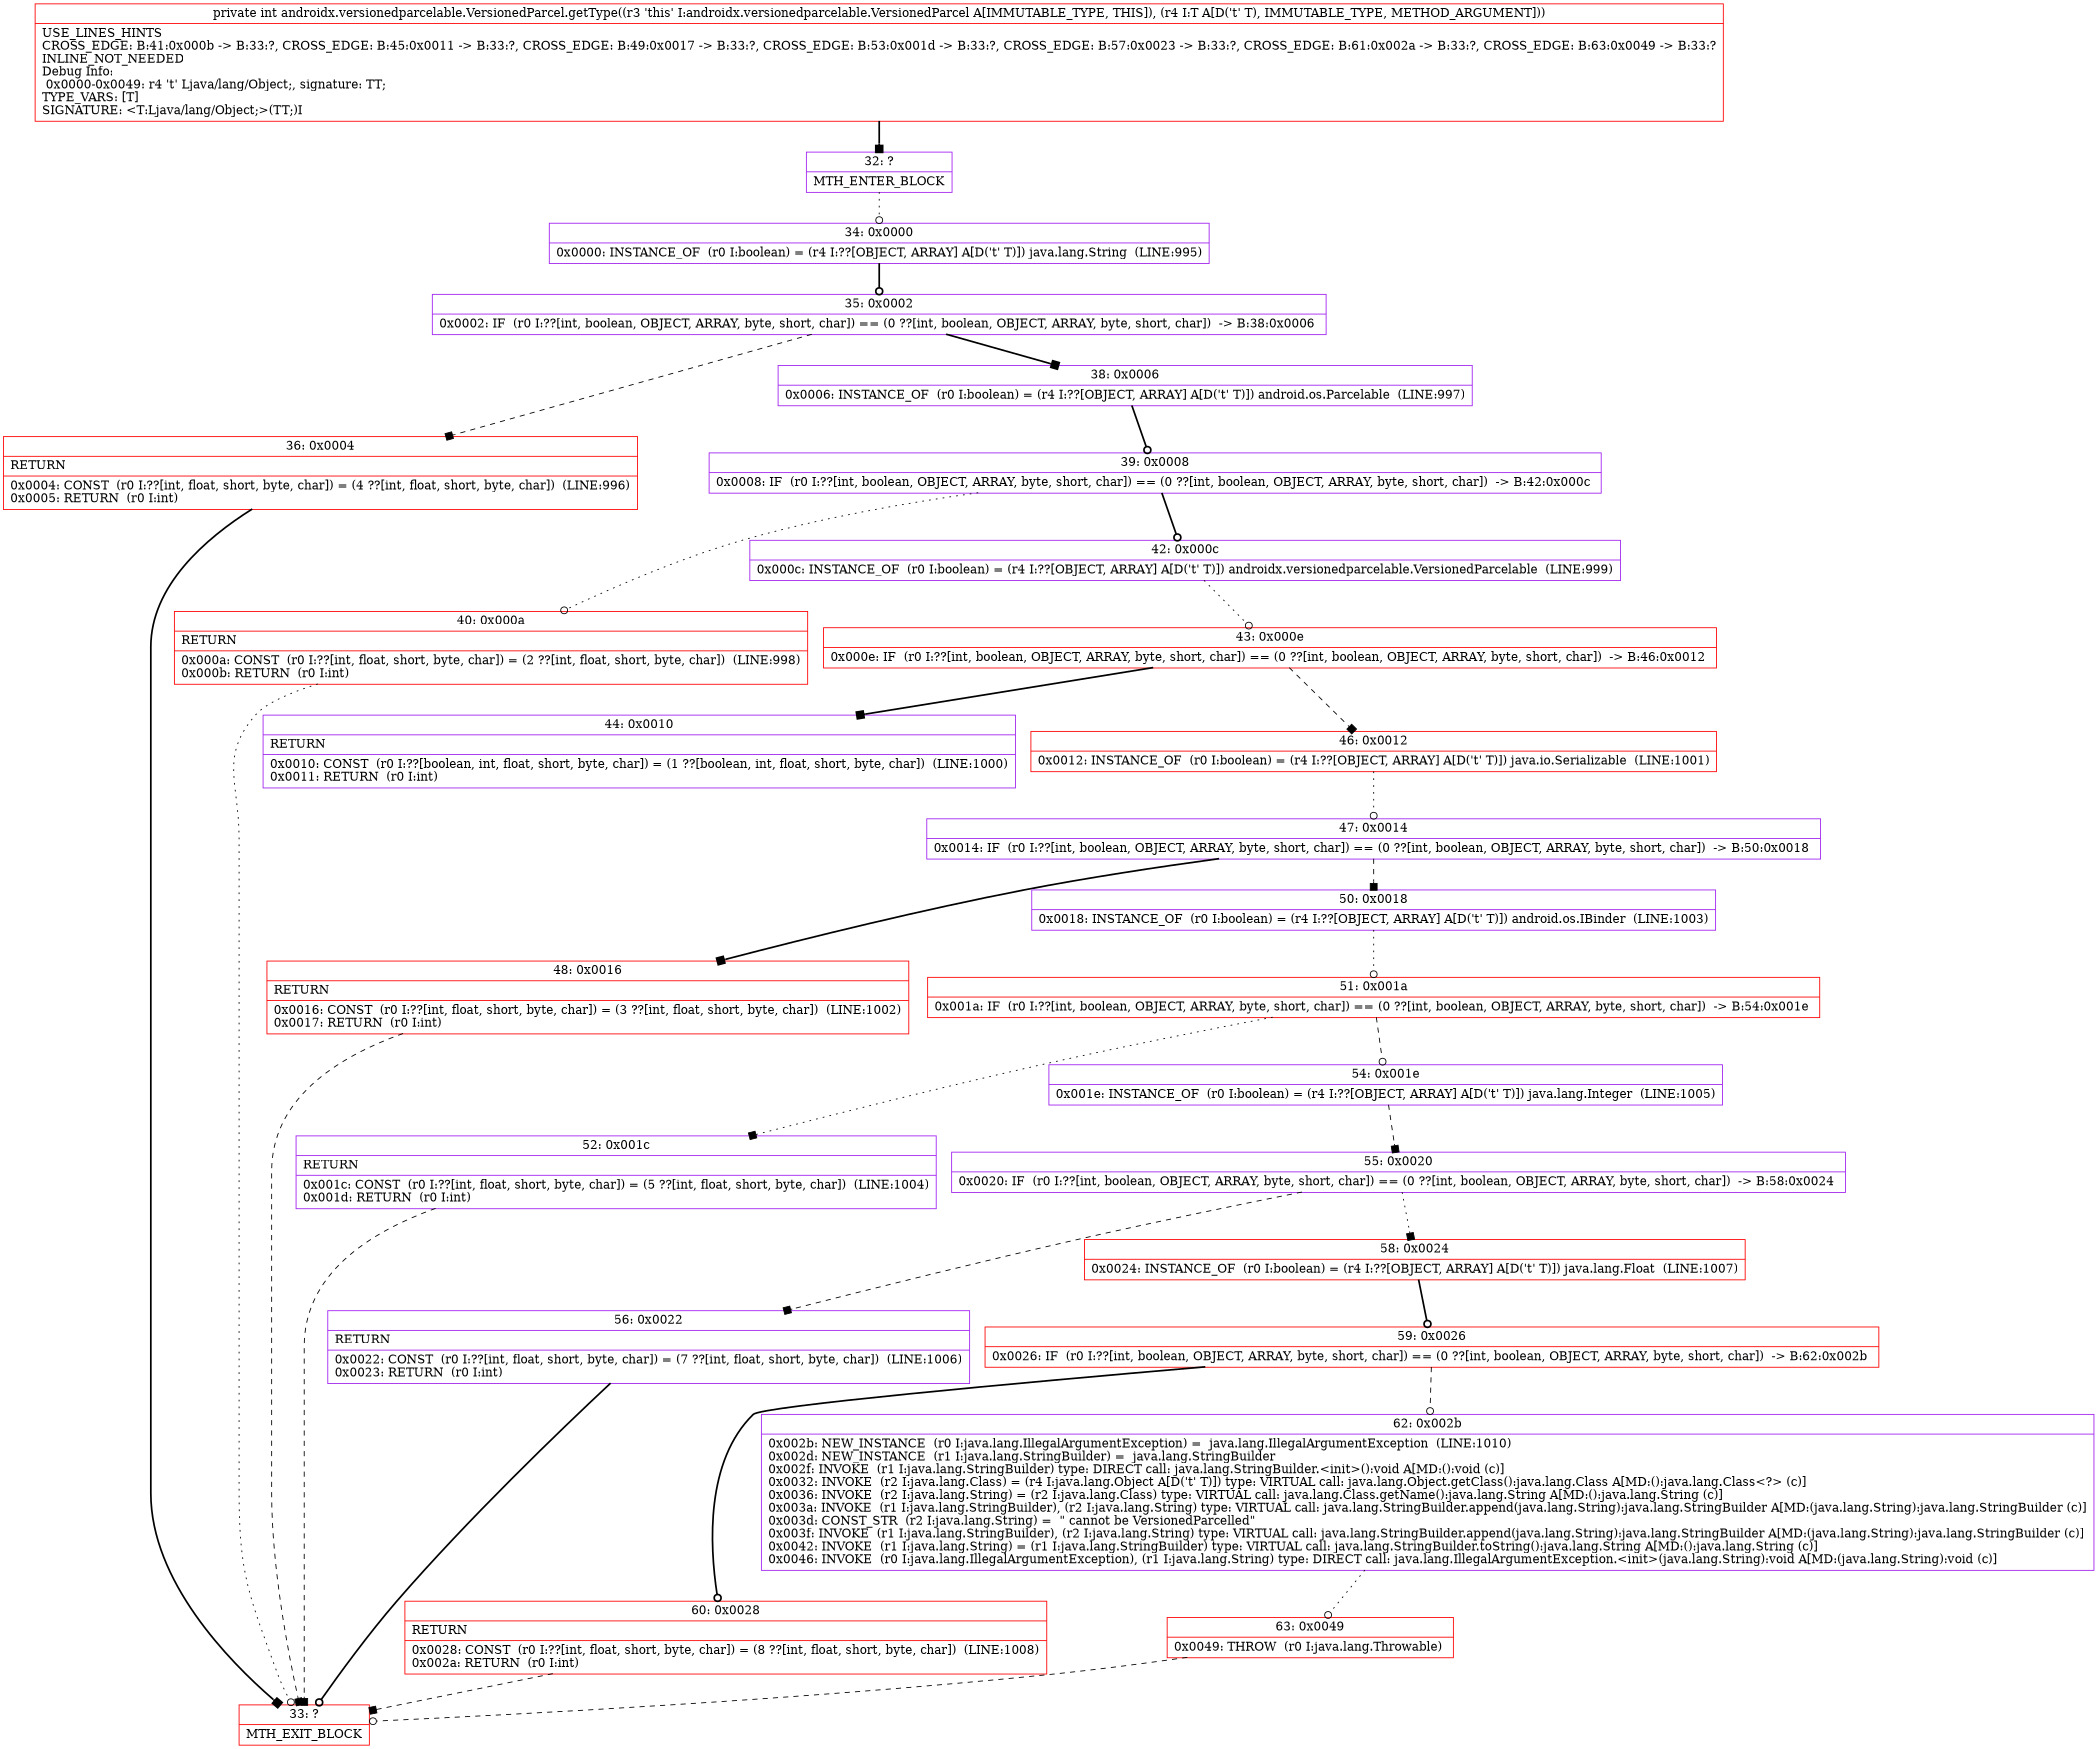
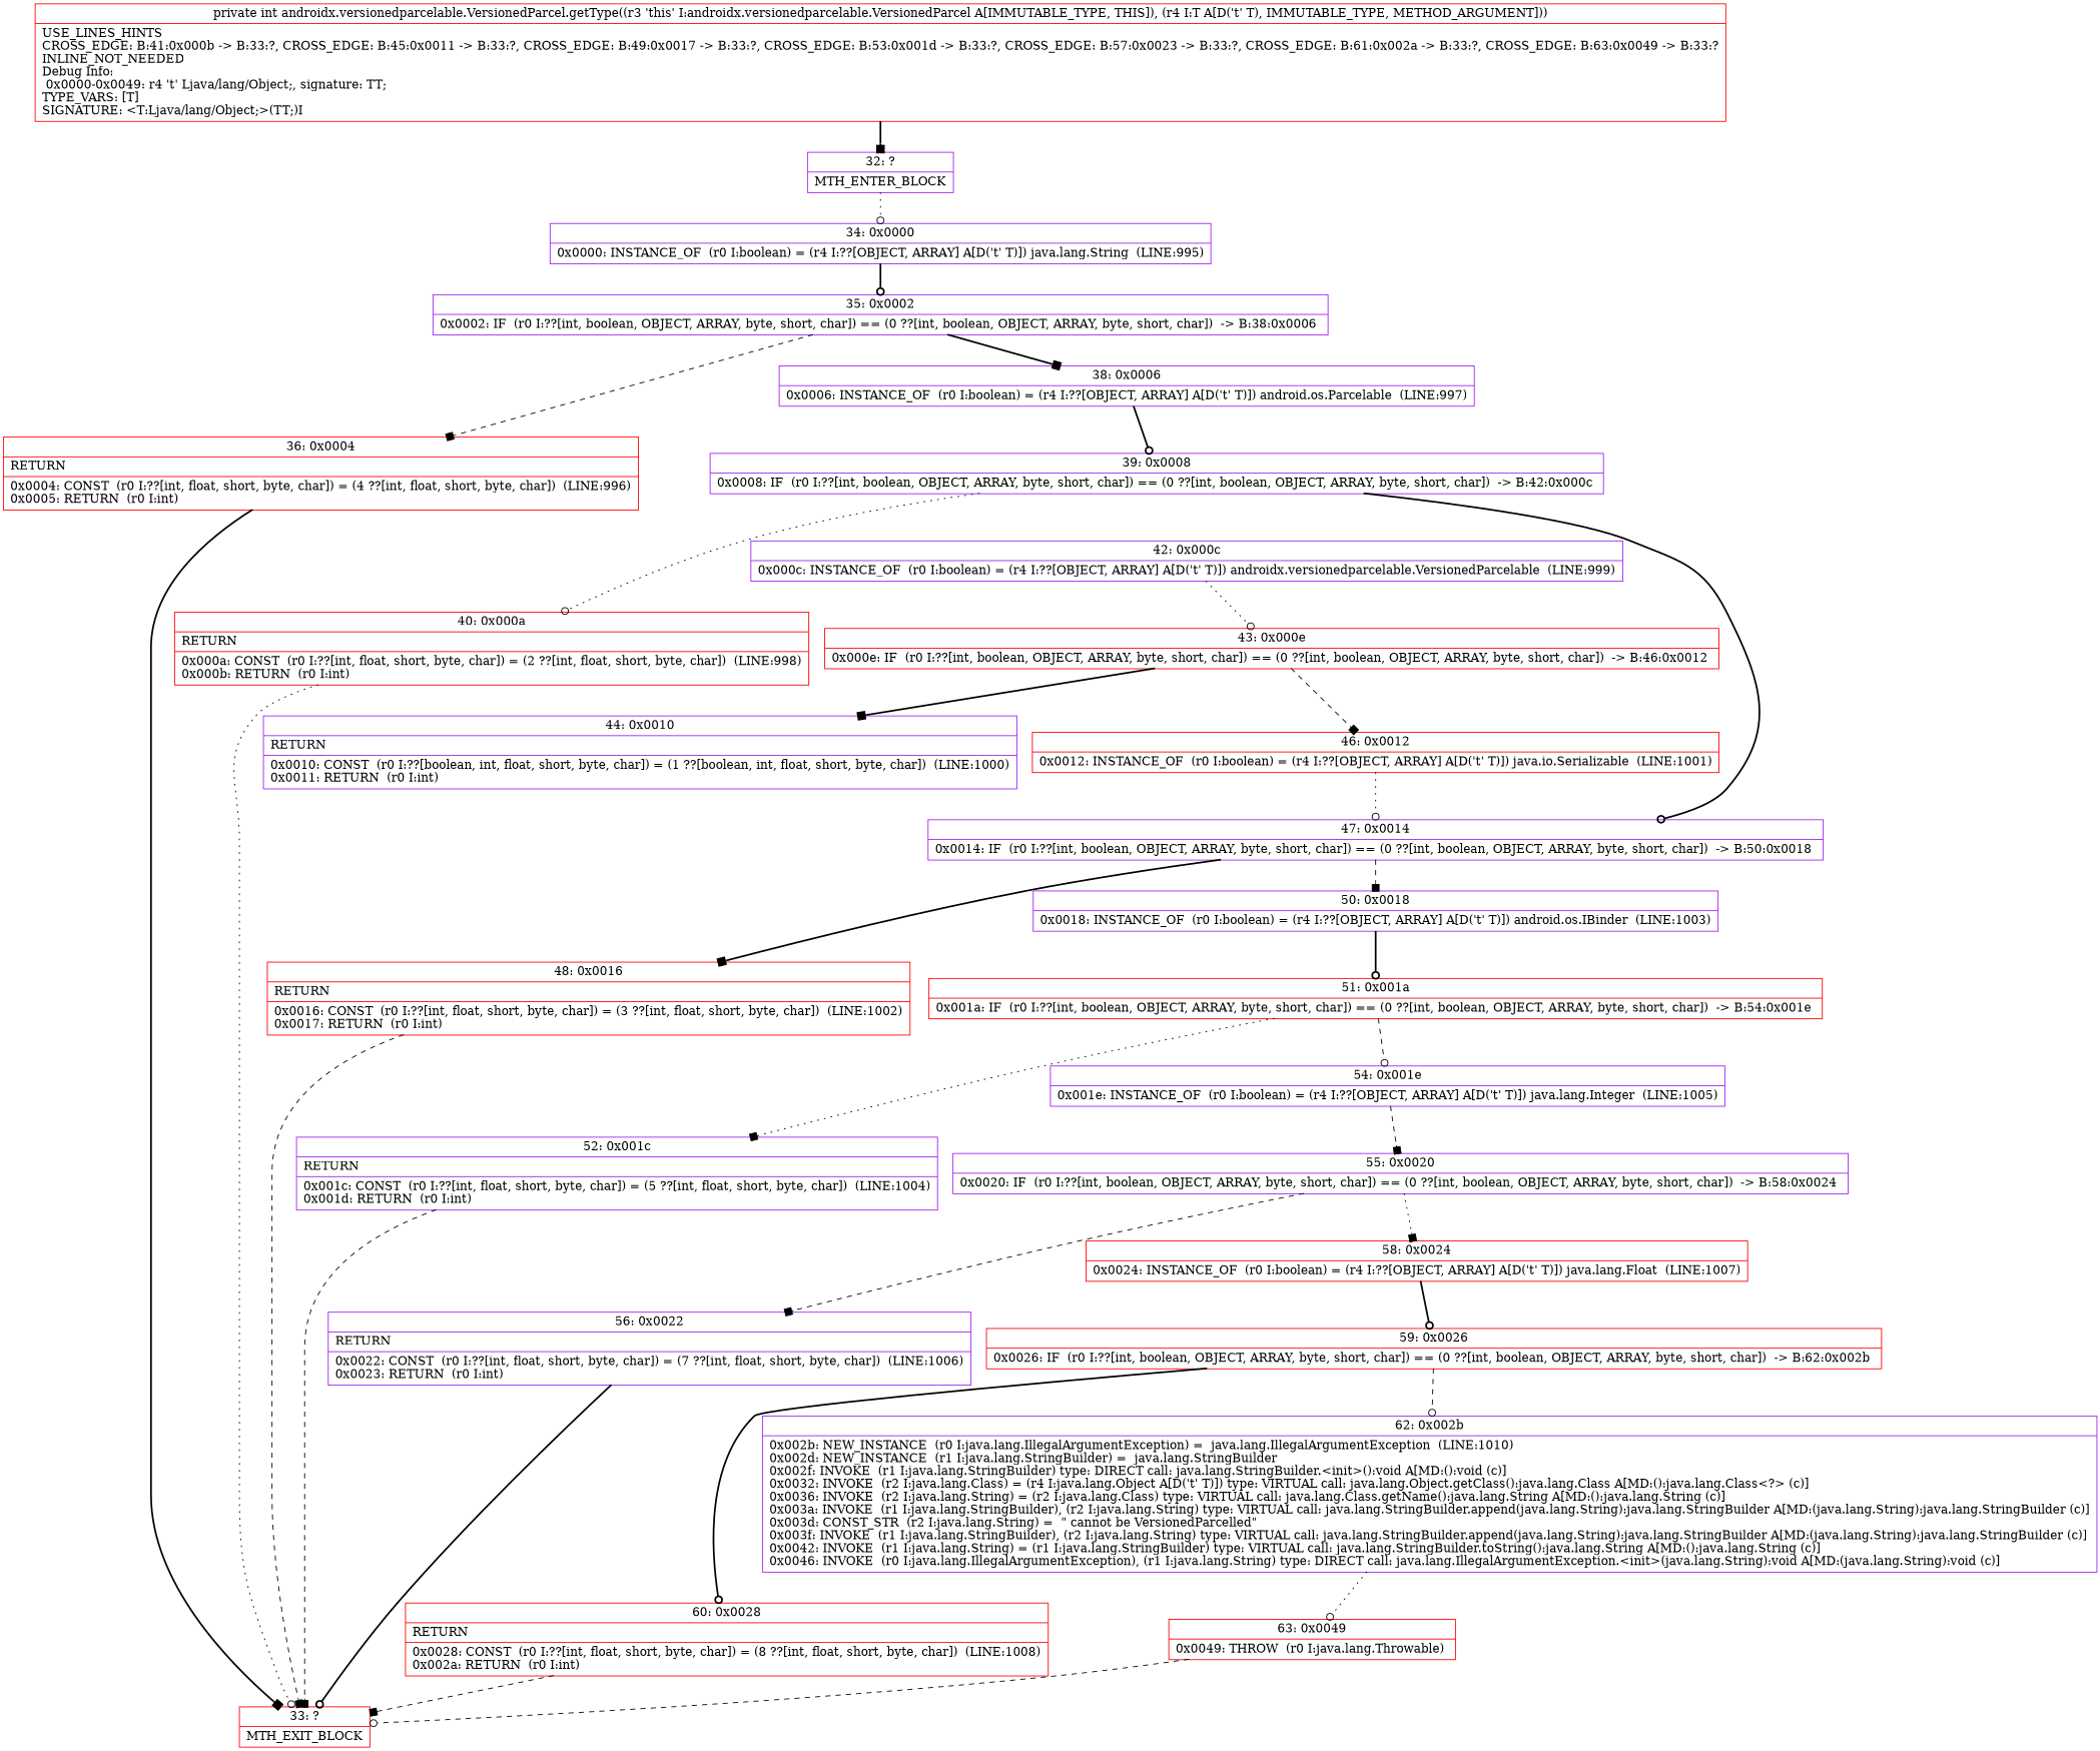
  digraph {
    node [color=purple shape=record]
    edge [arrowhead=odot style=bold]
    n1 [label="{32\:\ ?|MTH_ENTER_BLOCK\l}"]
    n2 [label="{34\:\ 0x0000|0x0000: INSTANCE_OF  (r0 I:boolean) = (r4 I:??[OBJECT, ARRAY] A[D('t' T)]) java.lang.String  (LINE:995)\l}"]
    n3 [label="{35\:\ 0x0002|0x0002: IF  (r0 I:??[int, boolean, OBJECT, ARRAY, byte, short, char]) == (0 ??[int, boolean, OBJECT, ARRAY, byte, short, char])  \-\> B:38:0x0006 \l}"]
    n4 [color=red label="{36\:\ 0x0004|RETURN\l|0x0004: CONST  (r0 I:??[int, float, short, byte, char]) = (4 ??[int, float, short, byte, char])  (LINE:996)\l0x0005: RETURN  (r0 I:int) \l}"]
    n5 [label="{38\:\ 0x0006|0x0006: INSTANCE_OF  (r0 I:boolean) = (r4 I:??[OBJECT, ARRAY] A[D('t' T)]) android.os.Parcelable  (LINE:997)\l}"]
    n6 [color=red label="{33\:\ ?|MTH_EXIT_BLOCK\l}"]
    n7 [label="{39\:\ 0x0008|0x0008: IF  (r0 I:??[int, boolean, OBJECT, ARRAY, byte, short, char]) == (0 ??[int, boolean, OBJECT, ARRAY, byte, short, char])  \-\> B:42:0x000c \l}"]
    n8 [color=red label="{40\:\ 0x000a|RETURN\l|0x000a: CONST  (r0 I:??[int, float, short, byte, char]) = (2 ??[int, float, short, byte, char])  (LINE:998)\l0x000b: RETURN  (r0 I:int) \l}"]
    n9 [label="{42\:\ 0x000c|0x000c: INSTANCE_OF  (r0 I:boolean) = (r4 I:??[OBJECT, ARRAY] A[D('t' T)]) androidx.versionedparcelable.VersionedParcelable  (LINE:999)\l}"]
    n10 [color=red label="{43\:\ 0x000e|0x000e: IF  (r0 I:??[int, boolean, OBJECT, ARRAY, byte, short, char]) == (0 ??[int, boolean, OBJECT, ARRAY, byte, short, char])  \-\> B:46:0x0012 \l}"]
    n11 [label="{44\:\ 0x0010|RETURN\l|0x0010: CONST  (r0 I:??[boolean, int, float, short, byte, char]) = (1 ??[boolean, int, float, short, byte, char])  (LINE:1000)\l0x0011: RETURN  (r0 I:int) \l}"]
    n12 [color=red label="{46\:\ 0x0012|0x0012: INSTANCE_OF  (r0 I:boolean) = (r4 I:??[OBJECT, ARRAY] A[D('t' T)]) java.io.Serializable  (LINE:1001)\l}"]
    n13 [label="{47\:\ 0x0014|0x0014: IF  (r0 I:??[int, boolean, OBJECT, ARRAY, byte, short, char]) == (0 ??[int, boolean, OBJECT, ARRAY, byte, short, char])  \-\> B:50:0x0018 \l}"]
    n14 [color=red label="{48\:\ 0x0016|RETURN\l|0x0016: CONST  (r0 I:??[int, float, short, byte, char]) = (3 ??[int, float, short, byte, char])  (LINE:1002)\l0x0017: RETURN  (r0 I:int) \l}"]
    n15 [label="{50\:\ 0x0018|0x0018: INSTANCE_OF  (r0 I:boolean) = (r4 I:??[OBJECT, ARRAY] A[D('t' T)]) android.os.IBinder  (LINE:1003)\l}"]
    n16 [color=red label="{51\:\ 0x001a|0x001a: IF  (r0 I:??[int, boolean, OBJECT, ARRAY, byte, short, char]) == (0 ??[int, boolean, OBJECT, ARRAY, byte, short, char])  \-\> B:54:0x001e \l}"]
    n17 [label="{52\:\ 0x001c|RETURN\l|0x001c: CONST  (r0 I:??[int, float, short, byte, char]) = (5 ??[int, float, short, byte, char])  (LINE:1004)\l0x001d: RETURN  (r0 I:int) \l}"]
    n18 [label="{54\:\ 0x001e|0x001e: INSTANCE_OF  (r0 I:boolean) = (r4 I:??[OBJECT, ARRAY] A[D('t' T)]) java.lang.Integer  (LINE:1005)\l}"]
    n19 [label="{55\:\ 0x0020|0x0020: IF  (r0 I:??[int, boolean, OBJECT, ARRAY, byte, short, char]) == (0 ??[int, boolean, OBJECT, ARRAY, byte, short, char])  \-\> B:58:0x0024 \l}"]
    n20 [label="{56\:\ 0x0022|RETURN\l|0x0022: CONST  (r0 I:??[int, float, short, byte, char]) = (7 ??[int, float, short, byte, char])  (LINE:1006)\l0x0023: RETURN  (r0 I:int) \l}"]
    n21 [color=red label="{58\:\ 0x0024|0x0024: INSTANCE_OF  (r0 I:boolean) = (r4 I:??[OBJECT, ARRAY] A[D('t' T)]) java.lang.Float  (LINE:1007)\l}"]
    n22 [color=red label="{59\:\ 0x0026|0x0026: IF  (r0 I:??[int, boolean, OBJECT, ARRAY, byte, short, char]) == (0 ??[int, boolean, OBJECT, ARRAY, byte, short, char])  \-\> B:62:0x002b \l}"]
    n23 [color=red label="{60\:\ 0x0028|RETURN\l|0x0028: CONST  (r0 I:??[int, float, short, byte, char]) = (8 ??[int, float, short, byte, char])  (LINE:1008)\l0x002a: RETURN  (r0 I:int) \l}"]
    n24 [label="{62\:\ 0x002b|0x002b: NEW_INSTANCE  (r0 I:java.lang.IllegalArgumentException) =  java.lang.IllegalArgumentException  (LINE:1010)\l0x002d: NEW_INSTANCE  (r1 I:java.lang.StringBuilder) =  java.lang.StringBuilder \l0x002f: INVOKE  (r1 I:java.lang.StringBuilder) type: DIRECT call: java.lang.StringBuilder.\<init\>():void A[MD:():void (c)]\l0x0032: INVOKE  (r2 I:java.lang.Class) = (r4 I:java.lang.Object A[D('t' T)]) type: VIRTUAL call: java.lang.Object.getClass():java.lang.Class A[MD:():java.lang.Class\<?\> (c)]\l0x0036: INVOKE  (r2 I:java.lang.String) = (r2 I:java.lang.Class) type: VIRTUAL call: java.lang.Class.getName():java.lang.String A[MD:():java.lang.String (c)]\l0x003a: INVOKE  (r1 I:java.lang.StringBuilder), (r2 I:java.lang.String) type: VIRTUAL call: java.lang.StringBuilder.append(java.lang.String):java.lang.StringBuilder A[MD:(java.lang.String):java.lang.StringBuilder (c)]\l0x003d: CONST_STR  (r2 I:java.lang.String) =  \" cannot be VersionedParcelled\" \l0x003f: INVOKE  (r1 I:java.lang.StringBuilder), (r2 I:java.lang.String) type: VIRTUAL call: java.lang.StringBuilder.append(java.lang.String):java.lang.StringBuilder A[MD:(java.lang.String):java.lang.StringBuilder (c)]\l0x0042: INVOKE  (r1 I:java.lang.String) = (r1 I:java.lang.StringBuilder) type: VIRTUAL call: java.lang.StringBuilder.toString():java.lang.String A[MD:():java.lang.String (c)]\l0x0046: INVOKE  (r0 I:java.lang.IllegalArgumentException), (r1 I:java.lang.String) type: DIRECT call: java.lang.IllegalArgumentException.\<init\>(java.lang.String):void A[MD:(java.lang.String):void (c)]\l}"]
    n25 [color=red label="{63\:\ 0x0049|0x0049: THROW  (r0 I:java.lang.Throwable) \l}"]
    n26 [color=red label="{private int androidx.versionedparcelable.VersionedParcel.getType((r3 'this' I:androidx.versionedparcelable.VersionedParcel A[IMMUTABLE_TYPE, THIS]), (r4 I:T A[D('t' T), IMMUTABLE_TYPE, METHOD_ARGUMENT]))  | USE_LINES_HINTS\lCROSS_EDGE: B:41:0x000b \-\> B:33:?, CROSS_EDGE: B:45:0x0011 \-\> B:33:?, CROSS_EDGE: B:49:0x0017 \-\> B:33:?, CROSS_EDGE: B:53:0x001d \-\> B:33:?, CROSS_EDGE: B:57:0x0023 \-\> B:33:?, CROSS_EDGE: B:61:0x002a \-\> B:33:?, CROSS_EDGE: B:63:0x0049 \-\> B:33:?\lINLINE_NOT_NEEDED\lDebug Info:\l  0x0000\-0x0049: r4 't' Ljava\/lang\/Object;, signature: TT;\lTYPE_VARS: [T]\lSIGNATURE: \<T:Ljava\/lang\/Object;\>(TT;)I\l}"]
    n1 -> n2 [style=dotted]
    n2 -> n3
    n3 -> n4 [arrowhead=box style=dashed]
    n3 -> n5 [arrowhead=box]
    n4 -> n6 [arrowhead=box]
    n5 -> n7
    n7 -> n8 [style=dotted]
-   n7 -> n9
+   n7 -> n13
    n8 -> n6 [style=dotted]
    n9 -> n10 [style=dotted]
    n10 -> n11 [arrowhead=box]
    n10 -> n12 [arrowhead=box style=dashed]
    n12 -> n13 [style=dotted]
    n13 -> n14 [arrowhead=box]
    n13 -> n15 [arrowhead=box style=dashed]
    n14 -> n6 [arrowhead=box style=dashed]
-   n15 -> n16 [style=dotted]
+   n15 -> n16
    n16 -> n17 [arrowhead=box style=dotted]
    n16 -> n18 [style=dashed]
    n17 -> n6 [arrowhead=box style=dashed]
    n18 -> n19 [arrowhead=box style=dashed]
    n19 -> n20 [arrowhead=box style=dashed]
    n19 -> n21 [arrowhead=box style=dotted]
    n20 -> n6
    n21 -> n22
    n22 -> n23
    n22 -> n24 [style=dashed]
    n23 -> n6 [arrowhead=box style=dashed]
    n24 -> n25 [style=dotted]
    n25 -> n6 [style=dashed]
    n26 -> n1 [arrowhead=box]
  }
